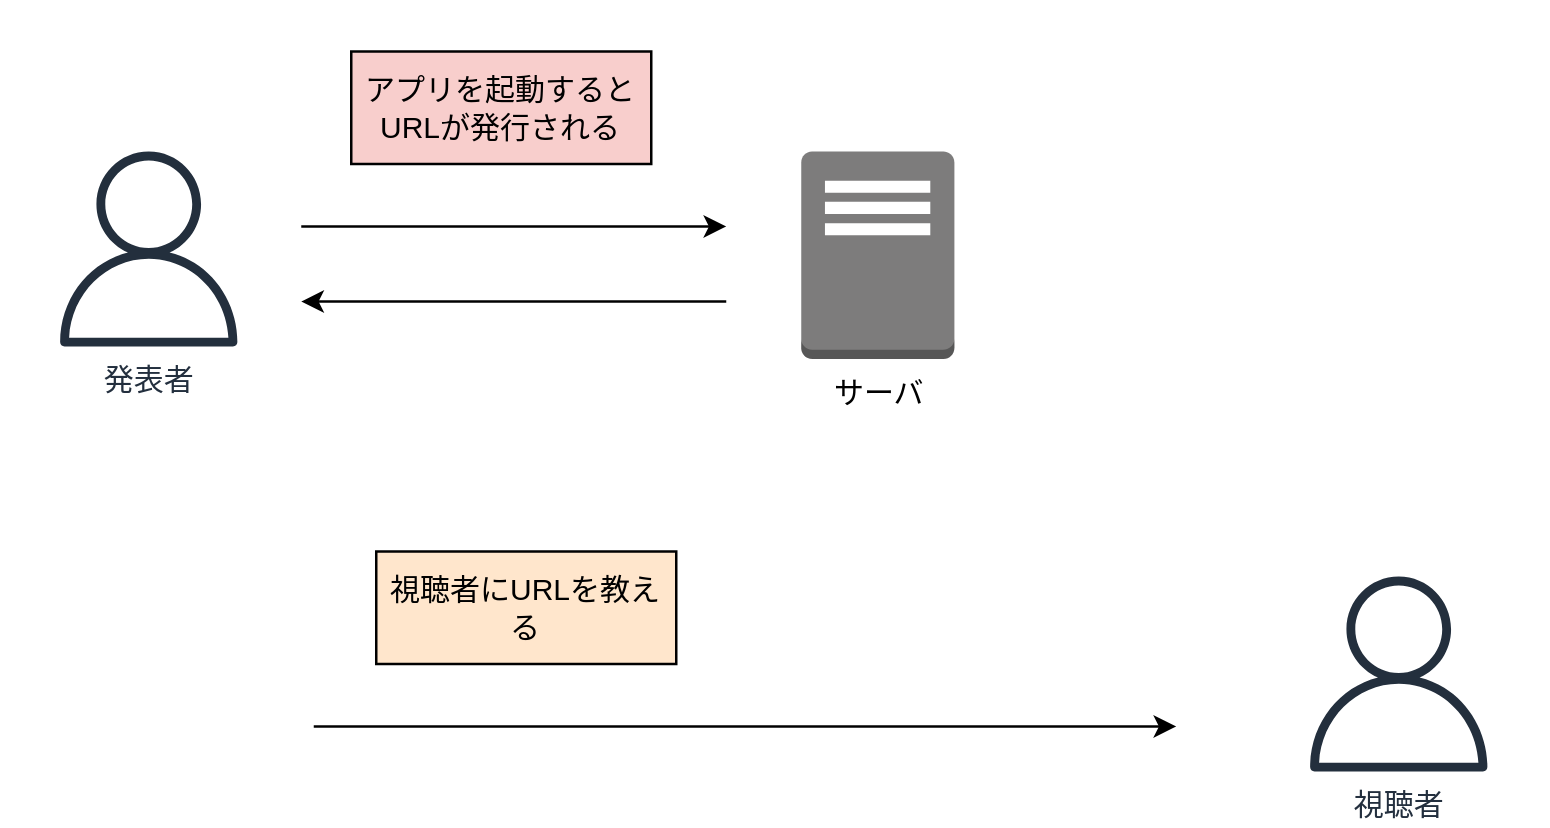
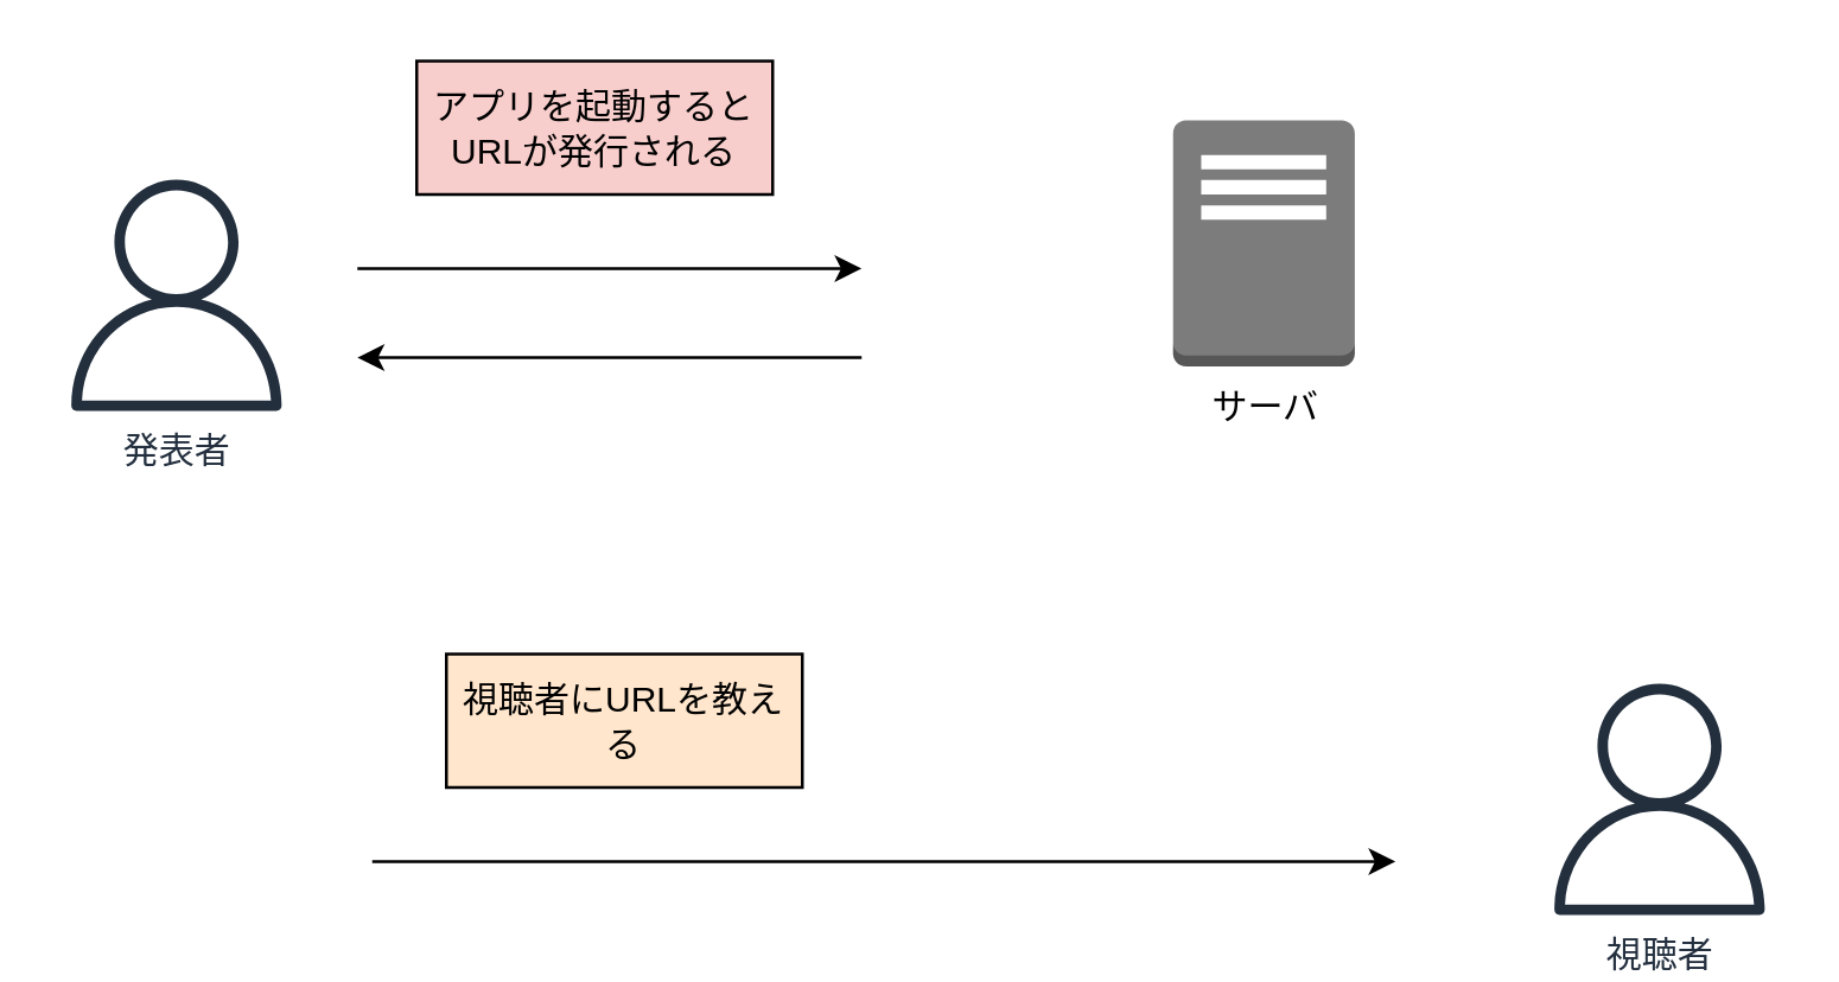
  <mxCell id="0" />
  <mxCell id="1" parent="0" />
  <mxCell id="2" style="edgeStyle=none;html=1;" parent="1" edge="1"><mxGeometry relative="1" as="geometry"><mxPoint x="120" y="120" as="targetPoint" /><mxPoint x="290" y="120" as="sourcePoint" /></mxGeometry></mxCell>
- <mxCell id="3" value="サーバ" style="outlineConnect=0;dashed=0;verticalLabelPosition=bottom;verticalAlign=top;align=center;html=1;shape=mxgraph.aws3.traditional_server;fillColor=#7D7C7C;gradientColor=none;" parent="1" vertex="1"><mxGeometry x="320" y="60" width="61.26" height="83" as="geometry" /></mxCell>
+ <mxCell id="3" value="サーバ" style="outlineConnect=0;dashed=0;verticalLabelPosition=bottom;verticalAlign=top;align=center;html=1;shape=mxgraph.aws3.traditional_server;fillColor=#7D7C7C;gradientColor=none;" parent="1" vertex="1"><mxGeometry x="395" y="40" width="61.26" height="83" as="geometry" /></mxCell>
  <mxCell id="4" value="発表者" style="sketch=0;outlineConnect=0;fontColor=#232F3E;gradientColor=none;fillColor=#232F3D;strokeColor=none;dashed=0;verticalLabelPosition=bottom;verticalAlign=top;align=center;html=1;fontSize=12;fontStyle=0;aspect=fixed;pointerEvents=1;shape=mxgraph.aws4.user;" parent="1" vertex="1"><mxGeometry x="20" y="60" width="78" height="78" as="geometry" /></mxCell>
  <mxCell id="5" value="視聴者" style="sketch=0;outlineConnect=0;fontColor=#232F3E;gradientColor=none;fillColor=#232F3D;strokeColor=none;dashed=0;verticalLabelPosition=bottom;verticalAlign=top;align=center;html=1;fontSize=12;fontStyle=0;aspect=fixed;pointerEvents=1;shape=mxgraph.aws4.user;" parent="1" vertex="1"><mxGeometry x="520" y="230" width="78" height="78" as="geometry" /></mxCell>
  <mxCell id="6" value="アプリを起動するとURLが発行される" style="rounded=0;whiteSpace=wrap;html=1;fillColor=#f8cecc;" parent="1" vertex="1"><mxGeometry x="140" y="20" width="120" height="45" as="geometry" /></mxCell>
  <mxCell id="7" value="視聴者にURLを教える" style="rounded=0;whiteSpace=wrap;html=1;fillColor=#ffe6cc;" parent="1" vertex="1"><mxGeometry x="150" y="220" width="120" height="45" as="geometry" /></mxCell>
  <mxCell id="8" style="edgeStyle=none;html=1;startArrow=classic;startFill=1;endArrow=none;endFill=0;" parent="1" edge="1"><mxGeometry relative="1" as="geometry"><mxPoint x="120" y="90" as="targetPoint" /><mxPoint x="290" y="90" as="sourcePoint" /></mxGeometry></mxCell>
  <mxCell id="9" style="edgeStyle=none;html=1;startArrow=classic;startFill=1;endArrow=none;endFill=0;" parent="1" edge="1"><mxGeometry relative="1" as="geometry"><mxPoint x="125" y="290" as="targetPoint" /><mxPoint x="470" y="290" as="sourcePoint" /></mxGeometry></mxCell>
